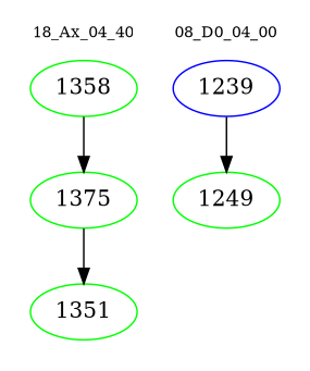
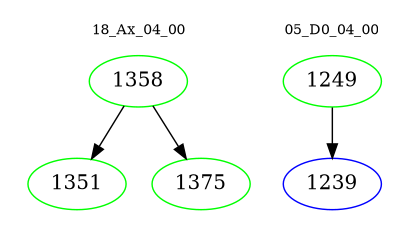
  digraph {
    node [color=green]
    edge [color=black]
    n1 [label=1358]
    n2 [label=1351]
    n3 [label=1375]
    n4 [color=blue label=1239]
    n5 [label=1249]
    subgraph cluster_1 {
      color=white
      fontsize=10
-     label="18_Ax_04_40"
+     label="18_Ax_04_00"
      n1
      n2
      n3
    }
    subgraph cluster_2 {
      color=white
      fontsize=10
-     label="08_D0_04_00"
+     label="05_D0_04_00"
      n4
      n5
    }
-   n3 -> n2
+   n1 -> n2
    n1 -> n3
-   n4 -> n5
+   n5 -> n4
  }
